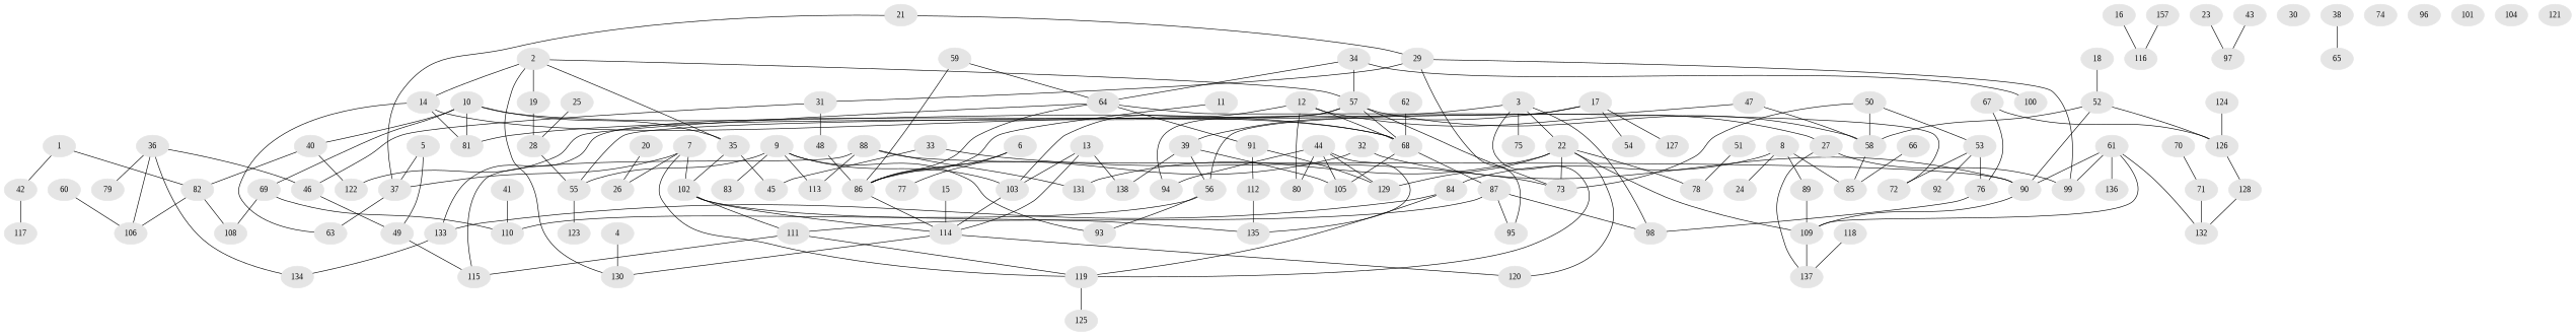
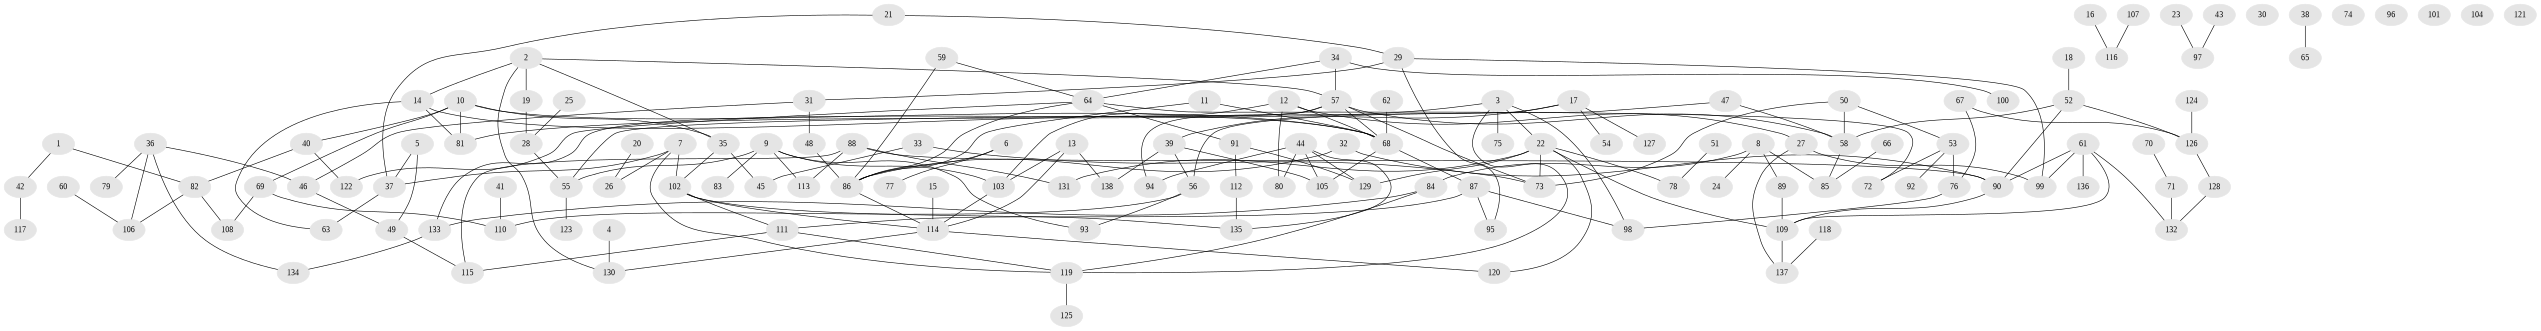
  graph {
    fontname="Liberation Serif"
    node [color=gray90 fontname="Liberation Serif" style=filled]
    edge [fontname="Liberation Serif"]
    1
    42
    82
    117
    106
    108
    2
    14
    19
    35
    57
    130
    81
    68
    63
    28
    102
    45
    73
    94
    58
    133
    3
    22
    75
    98
    119
    78
    109
    120
    129
    131
    125
    4
    5
    37
    49
    115
    6
    77
    86
    114
    7
    26
    135
    111
    8
    24
    84
    85
    89
    9
    55
    83
    93
    103
    113
    123
    10
    40
    69
    32
    90
    122
    110
    11
    105
    87
    12
    27
    80
    99
    137
    13
    138
    15
    16
    116
    17
    39
    54
    127
    56
    18
    52
    126
    20
    21
    29
    31
    95
    23
    97
    25
    59
    64
    46
    48
    30
    33
    34
    100
    72
    91
    36
    79
    134
    38
    65
    41
    43
    44
    47
    50
    53
    76
    92
    51
    128
    60
    61
    132
    136
    62
    112
    66
    67
    70
    71
    74
    88
    96
    101
    104
-   107 [label=157]
+   107
    118
    121
    124
    1 -- 42
    1 -- 82
    42 -- 117
    82 -- 106
    82 -- 108
    2 -- 14
    2 -- 19
    2 -- 35
    2 -- 57
    2 -- 130
    14 -- 81
    14 -- 68
    14 -- 63
    19 -- 28
    35 -- 102
    35 -- 45
    57 -- 68
    57 -- 73
    57 -- 94
    57 -- 58
    57 -- 133
    68 -- 105
    68 -- 87
    28 -- 55
    102 -- 114
    102 -- 135
    102 -- 111
    58 -- 85
    133 -- 134
    3 -- 81
    3 -- 22
    3 -- 75
    3 -- 98
    3 -- 119
    22 -- 73
    22 -- 78
    22 -- 109
    22 -- 120
    22 -- 129
    22 -- 131
    119 -- 125
    109 -- 137
    4 -- 130
    5 -- 37
    5 -- 49
    37 -- 63
    49 -- 115
    6 -- 77
    6 -- 86
    86 -- 114
    114 -- 130
    114 -- 120
    7 -- 102
    7 -- 119
    7 -- 37
    7 -- 26
    111 -- 119
    111 -- 115
    8 -- 24
    8 -- 84
    8 -- 85
    8 -- 89
    84 -- 133
    84 -- 119
    89 -- 109
    9 -- 55
    9 -- 83
    9 -- 93
    9 -- 103
    9 -- 113
    55 -- 123
    103 -- 114
    10 -- 35
    10 -- 81
    10 -- 68
    10 -- 40
    10 -- 69
    40 -- 82
    40 -- 122
    69 -- 108
    69 -- 110
    32 -- 86
    32 -- 90
    90 -- 109
+   11 -- 68
    11 -- 86
    87 -- 98
    87 -- 111
    87 -- 95
    12 -- 68
    12 -- 103
    12 -- 27
    12 -- 80
    27 -- 99
    27 -- 137
    13 -- 114
    13 -- 103
    13 -- 138
    15 -- 114
    16 -- 116
    17 -- 55
    17 -- 39
    17 -- 54
    17 -- 127
    39 -- 105
    39 -- 138
    39 -- 56
    56 -- 93
    56 -- 110
    18 -- 52
    52 -- 58
    52 -- 90
    52 -- 126
    126 -- 128
    20 -- 26
    21 -- 37
    21 -- 29
    29 -- 99
    29 -- 31
    29 -- 95
    31 -- 46
    31 -- 48
    23 -- 97
    25 -- 28
    59 -- 86
    59 -- 64
    64 -- 86
    64 -- 122
    64 -- 72
    64 -- 91
    46 -- 49
    48 -- 86
    33 -- 45
    33 -- 73
    34 -- 57
    34 -- 64
    34 -- 100
    91 -- 129
    91 -- 112
    36 -- 106
    36 -- 46
    36 -- 79
    36 -- 134
    38 -- 65
    41 -- 110
    43 -- 97
    44 -- 94
    44 -- 129
    44 -- 135
    44 -- 105
    44 -- 80
    47 -- 58
    47 -- 56
    50 -- 73
    50 -- 58
    50 -- 53
    53 -- 72
    53 -- 76
    53 -- 92
    76 -- 98
    51 -- 78
    128 -- 132
    60 -- 106
    61 -- 109
    61 -- 90
    61 -- 99
    61 -- 132
    61 -- 136
    62 -- 68
    112 -- 135
    66 -- 85
    67 -- 126
    67 -- 76
    70 -- 71
    71 -- 132
    88 -- 131
    88 -- 115
    88 -- 113
    88 -- 90
    107 -- 116
    118 -- 137
    124 -- 126
  }
